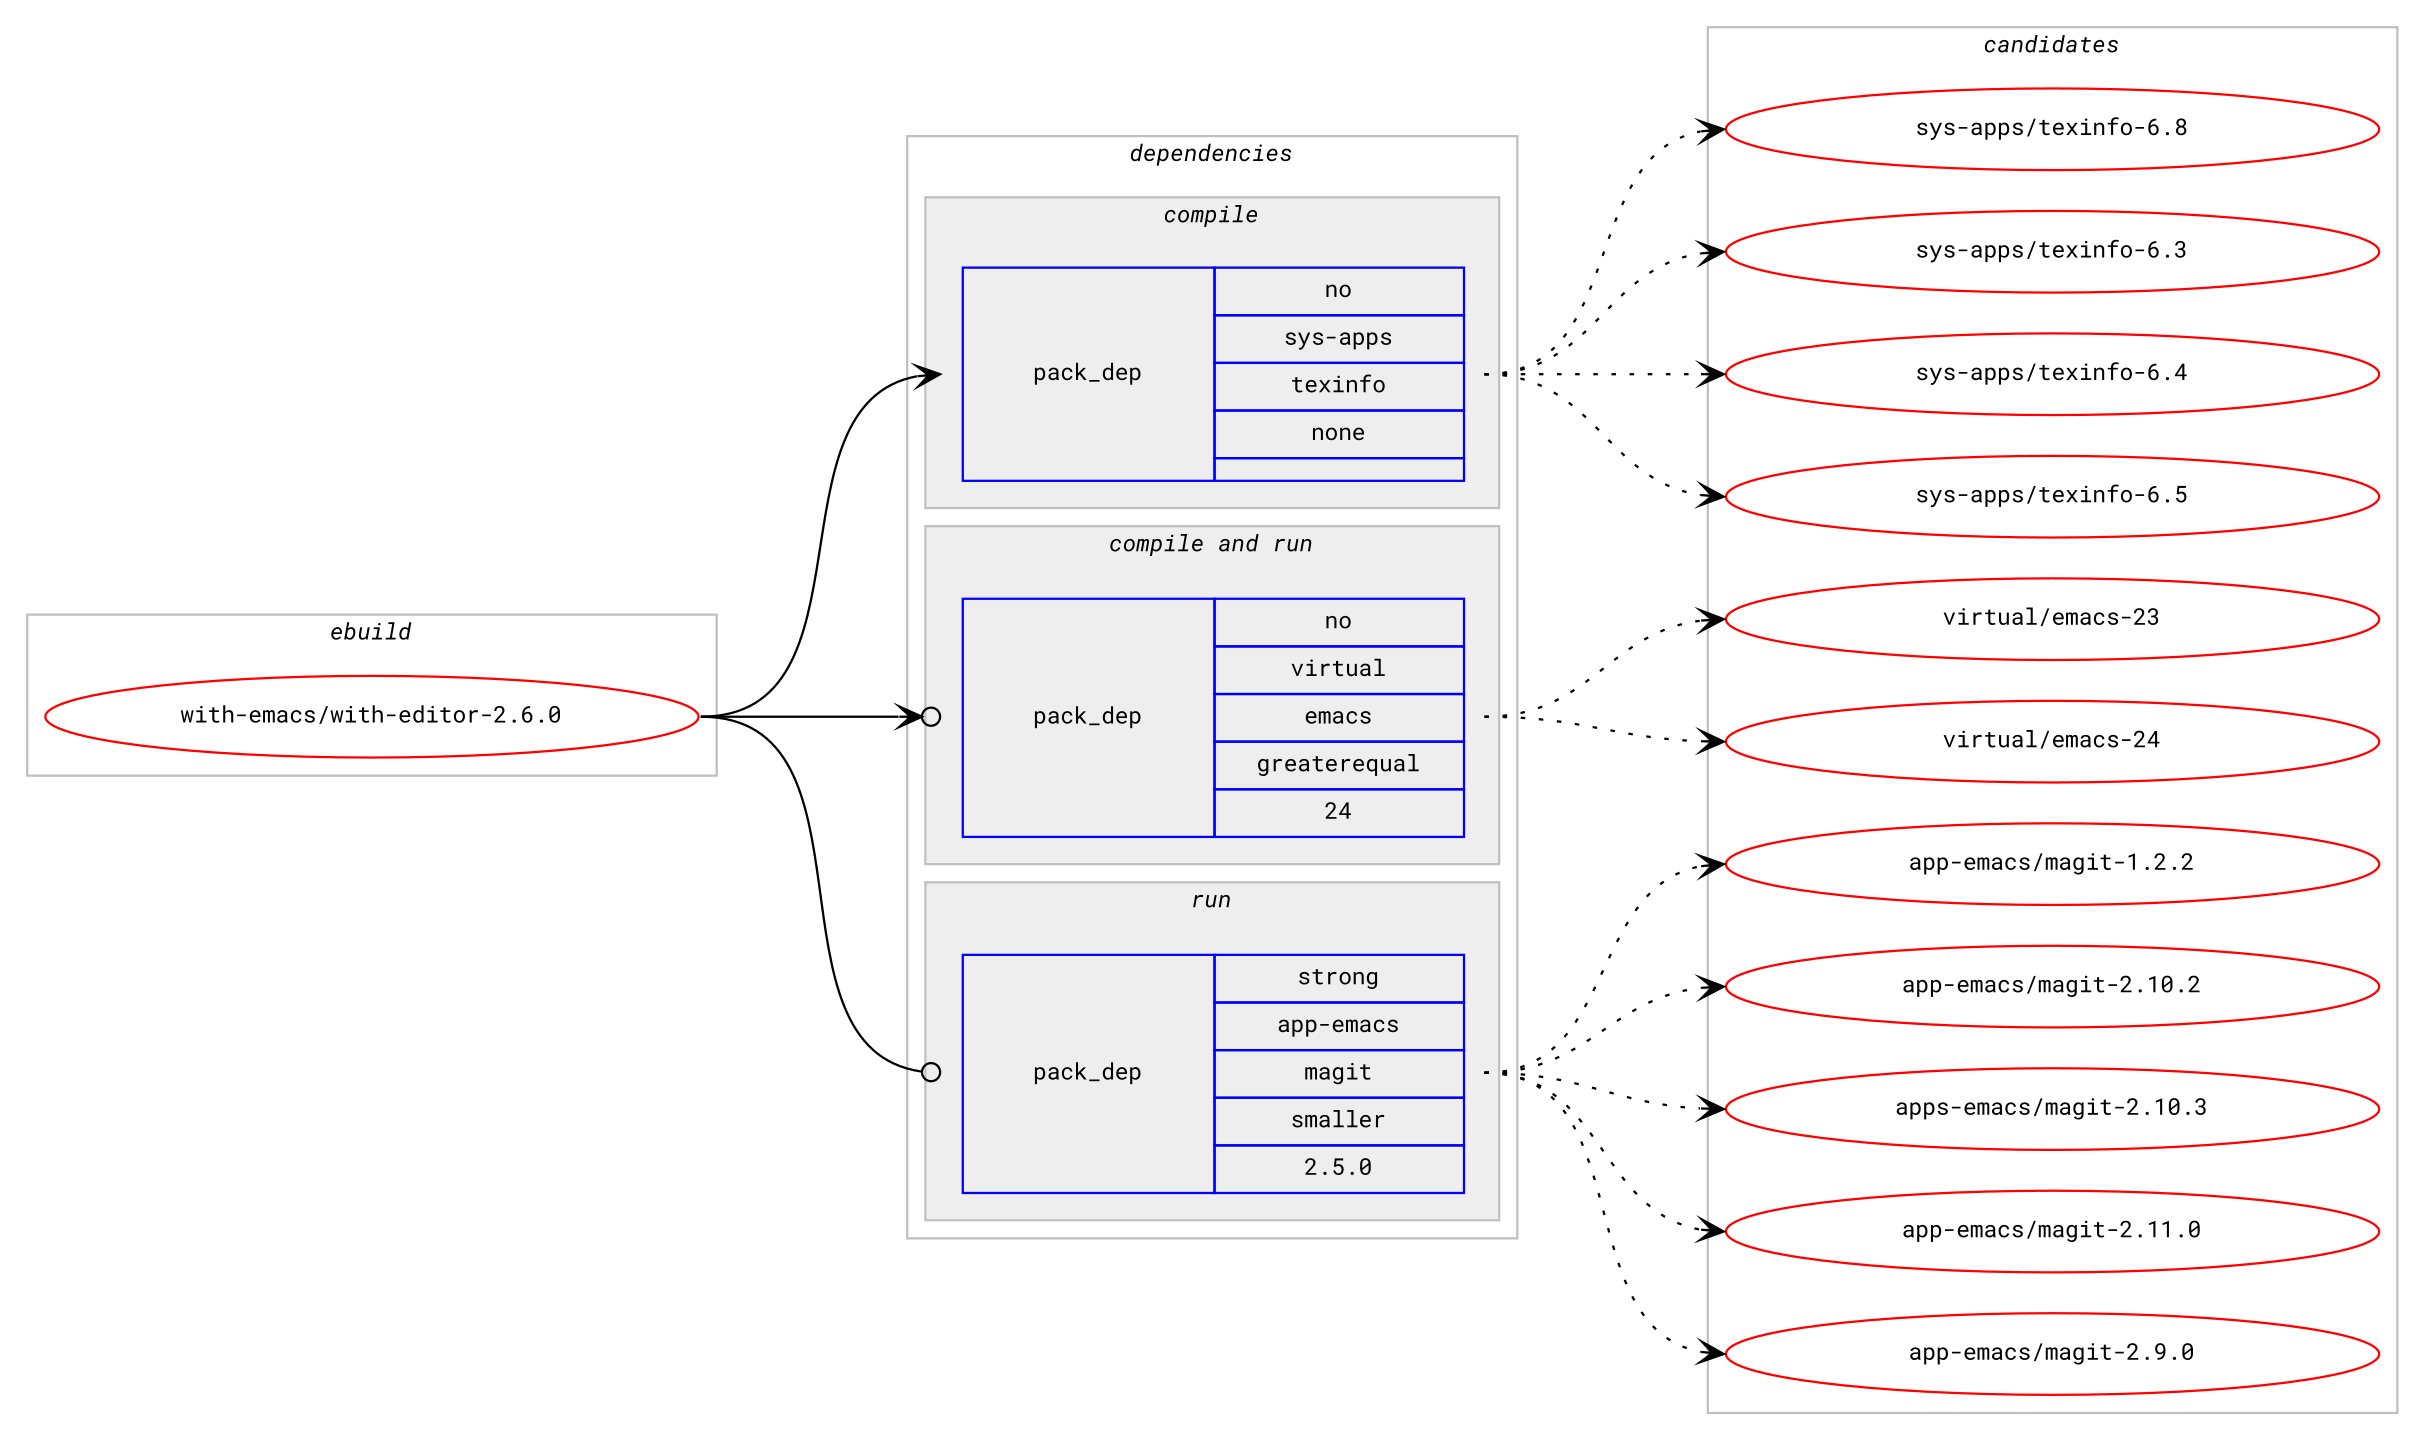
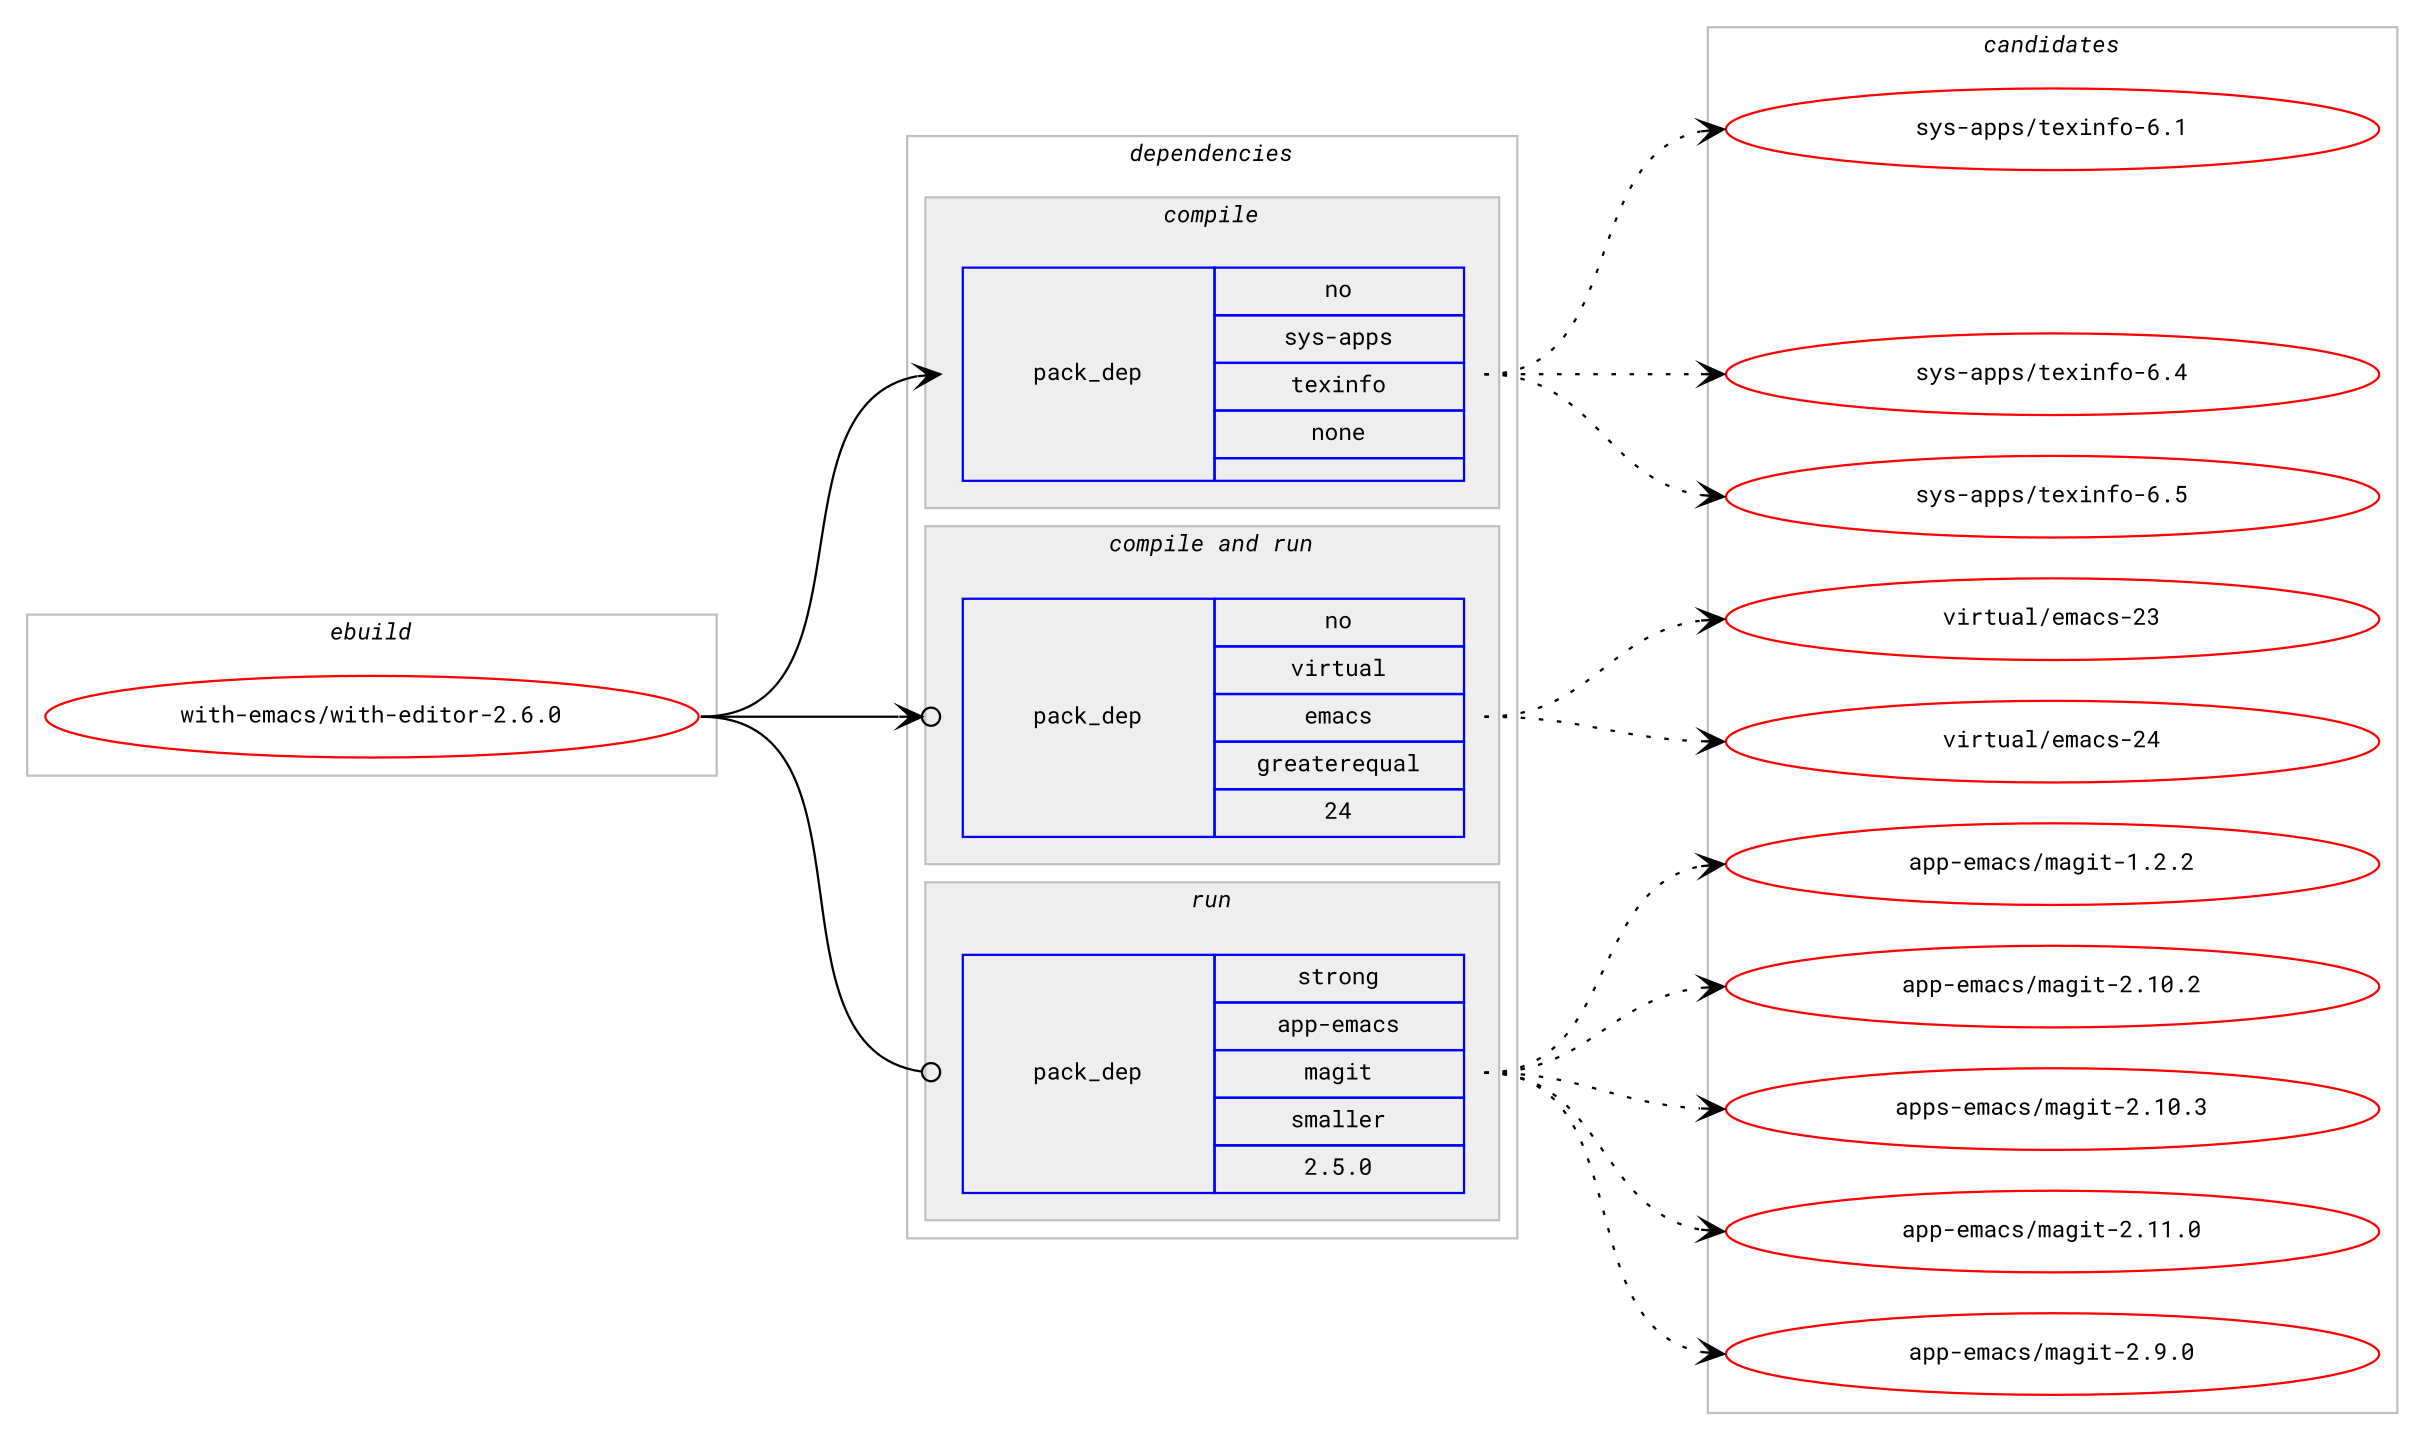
  digraph {
    compound=true
    concentrate=true
    fontname="Roboto Mono"
    fontsize=10
    newrank=true
    rankdir=LR
    ranksep=1.5
    node [color=red fontname="Roboto Mono" fontsize=10]
    edge [arrowhead=vee fontname="Roboto Mono" headport=w style=dotted tailport=e weight=100]
    n1 [label="with-emacs/with-editor-2.6.0" width=4]
    n2 [color=blue label=<<TABLE BORDER="0" CELLBORDER="1" CELLSPACING="0" CELLPADDING="4" WIDTH="220"><TR><TD ROWSPAN="6" CELLPADDING="30">pack_dep</TD></TR><TR><TD WIDTH="110">no</TD></TR><TR><TD>sys-apps</TD></TR><TR><TD>texinfo</TD></TR><TR><TD>none</TD></TR><TR><TD></TD></TR></TABLE>> shape=none]
    n3 [color=blue label=<<TABLE BORDER="0" CELLBORDER="1" CELLSPACING="0" CELLPADDING="4" WIDTH="220"><TR><TD ROWSPAN="6" CELLPADDING="30">pack_dep</TD></TR><TR><TD WIDTH="110">no</TD></TR><TR><TD>virtual</TD></TR><TR><TD>emacs</TD></TR><TR><TD>greaterequal</TD></TR><TR><TD>24</TD></TR></TABLE>> shape=none]
    n4 [color=blue label=<<TABLE BORDER="0" CELLBORDER="1" CELLSPACING="0" CELLPADDING="4" WIDTH="220"><TR><TD ROWSPAN="6" CELLPADDING="30">pack_dep</TD></TR><TR><TD WIDTH="110">strong</TD></TR><TR><TD>app-emacs</TD></TR><TR><TD>magit</TD></TR><TR><TD>smaller</TD></TR><TR><TD>2.5.0</TD></TR></TABLE>> shape=none]
-   n5 [label="sys-apps/texinfo-6.8" width=4]
-   n6 [label="sys-apps/texinfo-6.3" width=4]
+   n5 [label="sys-apps/texinfo-6.1" width=4]
    n7 [label="sys-apps/texinfo-6.4" width=4]
    n8 [label="sys-apps/texinfo-6.5" width=4]
    n9 [label="virtual/emacs-23" width=4]
    n10 [label="virtual/emacs-24" width=4]
    n11 [label="app-emacs/magit-1.2.2" width=4]
    n12 [label="app-emacs/magit-2.10.2" width=4]
    n13 [label="apps-emacs/magit-2.10.3" width=4]
    n14 [label="app-emacs/magit-2.11.0" width=4]
    n15 [label="app-emacs/magit-2.9.0" width=4]
    subgraph cluster_1 {
      color=gray
      label=<<i>ebuild</i>>
      rank=same
      n1
    }
    subgraph cluster_2 {
      color=gray
      label=<<i>dependencies</i>>
      subgraph cluster_3 {
        color=gray
        fillcolor="#eeeeee"
        label=<<i>compile</i>>
        style=filled
        subgraph sub_4 {
          color=gray
          fillcolor="#eeeeee"
          label=<<i>compile</i>>
          style=filled
          n2
        }
      }
      subgraph cluster_5 {
        color=gray
        fillcolor="#eeeeee"
        label=<<i>compile and run</i>>
        style=filled
        subgraph sub_6 {
          color=gray
          fillcolor="#eeeeee"
          label=<<i>compile and run</i>>
          style=filled
          n3
        }
      }
      subgraph cluster_7 {
        color=gray
        fillcolor="#eeeeee"
        label=<<i>run</i>>
        style=filled
        subgraph sub_8 {
          color=gray
          fillcolor="#eeeeee"
          label=<<i>run</i>>
          style=filled
          n4
        }
      }
    }
    subgraph cluster_9 {
      color=gray
      label=<<i>candidates</i>>
      rank=same
      subgraph sub_10 {
        color=black
        label=<<i>candidates</i>>
        nodesep=1
        rank=same
        n5
-       n6
        n7
        n8
      }
      subgraph sub_11 {
        color=black
        label=<<i>candidates</i>>
        nodesep=1
        rank=same
        n9
        n10
      }
      subgraph sub_12 {
        color=black
        label=<<i>candidates</i>>
        nodesep=1
        rank=same
        n11
        n12
        n13
        n14
        n15
      }
    }
    n1 -> n2 [style=solid weight=20]
    n1 -> n3 [arrowhead=odotvee style=solid weight=20]
    n1 -> n4 [arrowhead=odot style=solid weight=20]
    n2 -> n5
-   n2 -> n6
    n2 -> n7
    n2 -> n8
    n3 -> n9
    n3 -> n10
    n4 -> n11
    n4 -> n12
    n4 -> n13
    n4 -> n14
    n4 -> n15
  }
